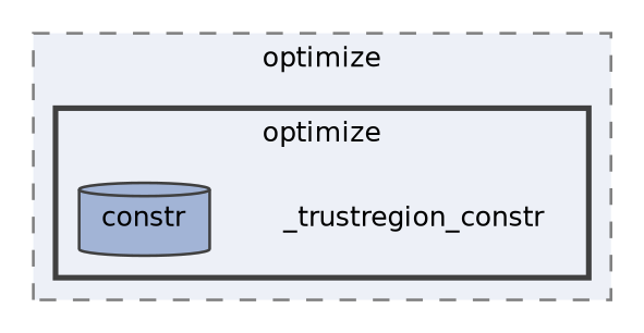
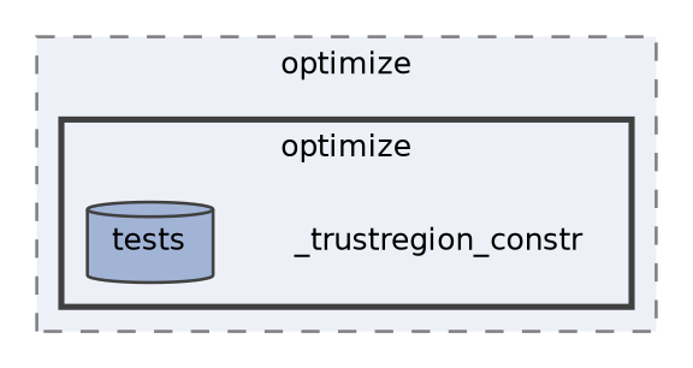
  digraph {
    compound=true
    node [fontname=Helvetica fontsize=10]
    n1 [height=0.2 label=_trustregion_constr shape=plaintext width=0.4]
-   n2 [color=grey25 fillcolor="#a2b4d6" height=0.2 label=constr shape=cylinder style=filled width=0.4]
+   n2 [color=grey25 fillcolor="#a2b4d6" height=0.2 label=tests shape=cylinder style=filled width=0.4]
    subgraph cluster_1 {
      bgcolor="#edf0f7"
      fontname=Helvetica
      fontsize=10
      label=optimize
      pencolor=grey50
      style="filled,dashed"
      subgraph cluster_2 {
        bgcolor="#edf0f7"
        fontname=Helvetica
        fontsize=10
        pencolor=grey25
        style="filled,bold"
        n1
        n2
      }
    }
  }
